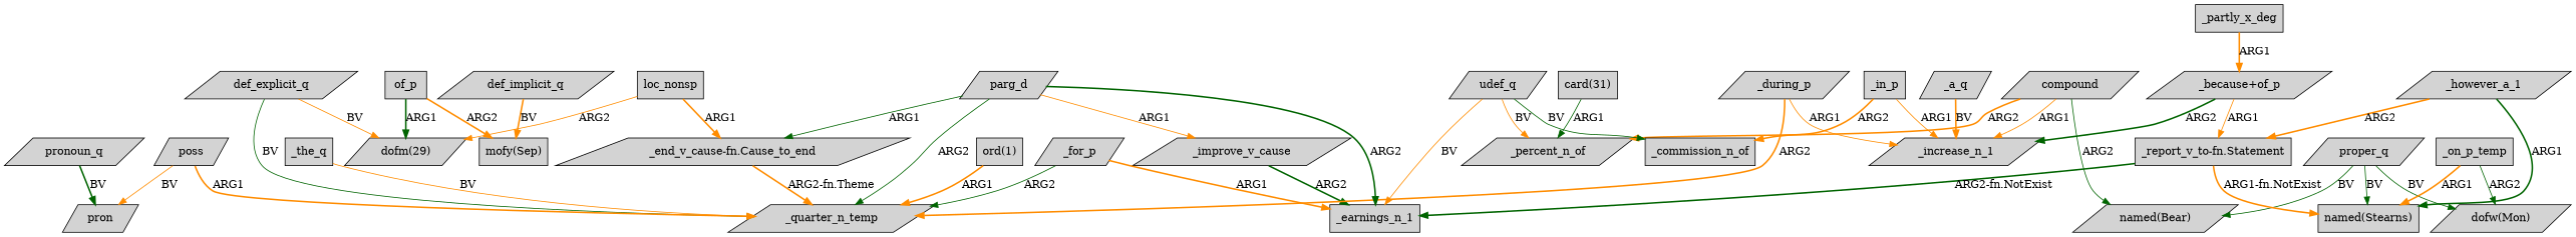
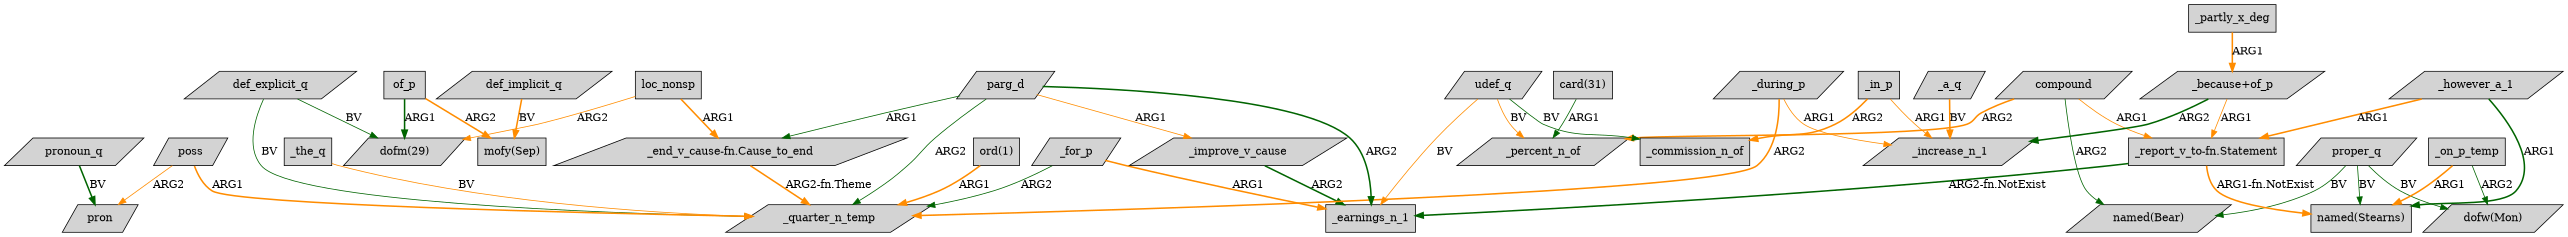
  digraph {
    node [shape=parallelogram style=filled]
    edge [color=darkorange style=bold]
    of_p [shape=box]
    "dofm(29)"
    "mofy(Sep)" [shape=box]
    _a_q
    _increase_n_1
    def_explicit_q
    _quarter_n_temp
    poss
    pron
    _earnings_n_1 [shape=box]
    _improve_v_cause
    compound
    "named(Bear)"
    _percent_n_of
    "named(Stearns)" [shape=box]
    udef_q
    _commission_n_of [shape=box]
    _the_q [shape=box]
    _in_p [shape=box]
    _for_p
    loc_nonsp [shape=box]
    "_end_v_cause-fn.Cause_to_end"
    _during_p
    proper_q
    "dofw(Mon)"
    pronoun_q
    parg_d
    def_implicit_q
    "ord(1)" [shape=box]
    "_because+of_p"
    "_report_v_to-fn.Statement" [shape=box]
    _on_p_temp [shape=box]
    _however_a_1
    _partly_x_deg [shape=box]
    "card(31)" [shape=box]
    of_p -> "dofm(29)" [color=darkgreen label=ARG1]
    of_p -> "mofy(Sep)" [label=ARG2]
    _a_q -> _increase_n_1 [label=BV]
-   def_explicit_q -> "dofm(29)" [label=BV style=solid]
+   def_explicit_q -> "dofm(29)" [color=darkgreen label=BV style=solid]
    def_explicit_q -> _quarter_n_temp [color=darkgreen label=BV style=solid]
    poss -> _quarter_n_temp [label=ARG1]
-   poss -> pron [label=BV style=solid]
+   poss -> pron [label=ARG2 style=solid]
    _improve_v_cause -> _earnings_n_1 [color=darkgreen label=ARG2]
-   compound -> _increase_n_1 [label=ARG1 style=solid]
+   compound -> "_report_v_to-fn.Statement" [label=ARG1 style=solid]
    compound -> "named(Bear)" [color=darkgreen label=ARG2 style=solid]
    compound -> _percent_n_of [label=ARG2]
    udef_q -> _earnings_n_1 [label=BV style=solid]
    udef_q -> _percent_n_of [label=BV style=solid]
    udef_q -> _commission_n_of [color=darkgreen label=BV style=solid]
    _the_q -> _quarter_n_temp [label=BV style=solid]
    _in_p -> _increase_n_1 [label=ARG1 style=solid]
    _in_p -> _commission_n_of [label=ARG2]
    _for_p -> _quarter_n_temp [color=darkgreen label=ARG2 style=solid]
    _for_p -> _earnings_n_1 [label=ARG1]
    loc_nonsp -> "dofm(29)" [label=ARG2 style=solid]
    loc_nonsp -> "_end_v_cause-fn.Cause_to_end" [label=ARG1]
    "_end_v_cause-fn.Cause_to_end" -> _quarter_n_temp [label="ARG2-fn.Theme"]
    _during_p -> _increase_n_1 [label=ARG1 style=solid]
    _during_p -> _quarter_n_temp [label=ARG2]
    proper_q -> "named(Bear)" [color=darkgreen label=BV style=solid]
    proper_q -> "named(Stearns)" [color=darkgreen label=BV style=solid]
    proper_q -> "dofw(Mon)" [color=darkgreen label=BV style=solid]
    pronoun_q -> pron [color=darkgreen label=BV]
    parg_d -> _quarter_n_temp [color=darkgreen label=ARG2 style=solid]
    parg_d -> _earnings_n_1 [color=darkgreen label=ARG2]
    parg_d -> _improve_v_cause [label=ARG1 style=solid]
    parg_d -> "_end_v_cause-fn.Cause_to_end" [color=darkgreen label=ARG1 style=solid]
    def_implicit_q -> "mofy(Sep)" [label=BV]
    "ord(1)" -> _quarter_n_temp [label=ARG1]
    "_because+of_p" -> _increase_n_1 [color=darkgreen label=ARG2]
    "_because+of_p" -> "_report_v_to-fn.Statement" [label=ARG1 style=solid]
    "_report_v_to-fn.Statement" -> _earnings_n_1 [color=darkgreen label="ARG2-fn.NotExist"]
    "_report_v_to-fn.Statement" -> "named(Stearns)" [label="ARG1-fn.NotExist"]
    _on_p_temp -> "named(Stearns)" [label=ARG1]
    _on_p_temp -> "dofw(Mon)" [color=darkgreen label=ARG2 style=solid]
    _however_a_1 -> "named(Stearns)" [color=darkgreen label=ARG1]
-   _however_a_1 -> "_report_v_to-fn.Statement" [label=ARG2]
+   _however_a_1 -> "_report_v_to-fn.Statement" [label=ARG1]
    _partly_x_deg -> "_because+of_p" [label=ARG1]
    "card(31)" -> _percent_n_of [color=darkgreen label=ARG1 style=solid]
  }
